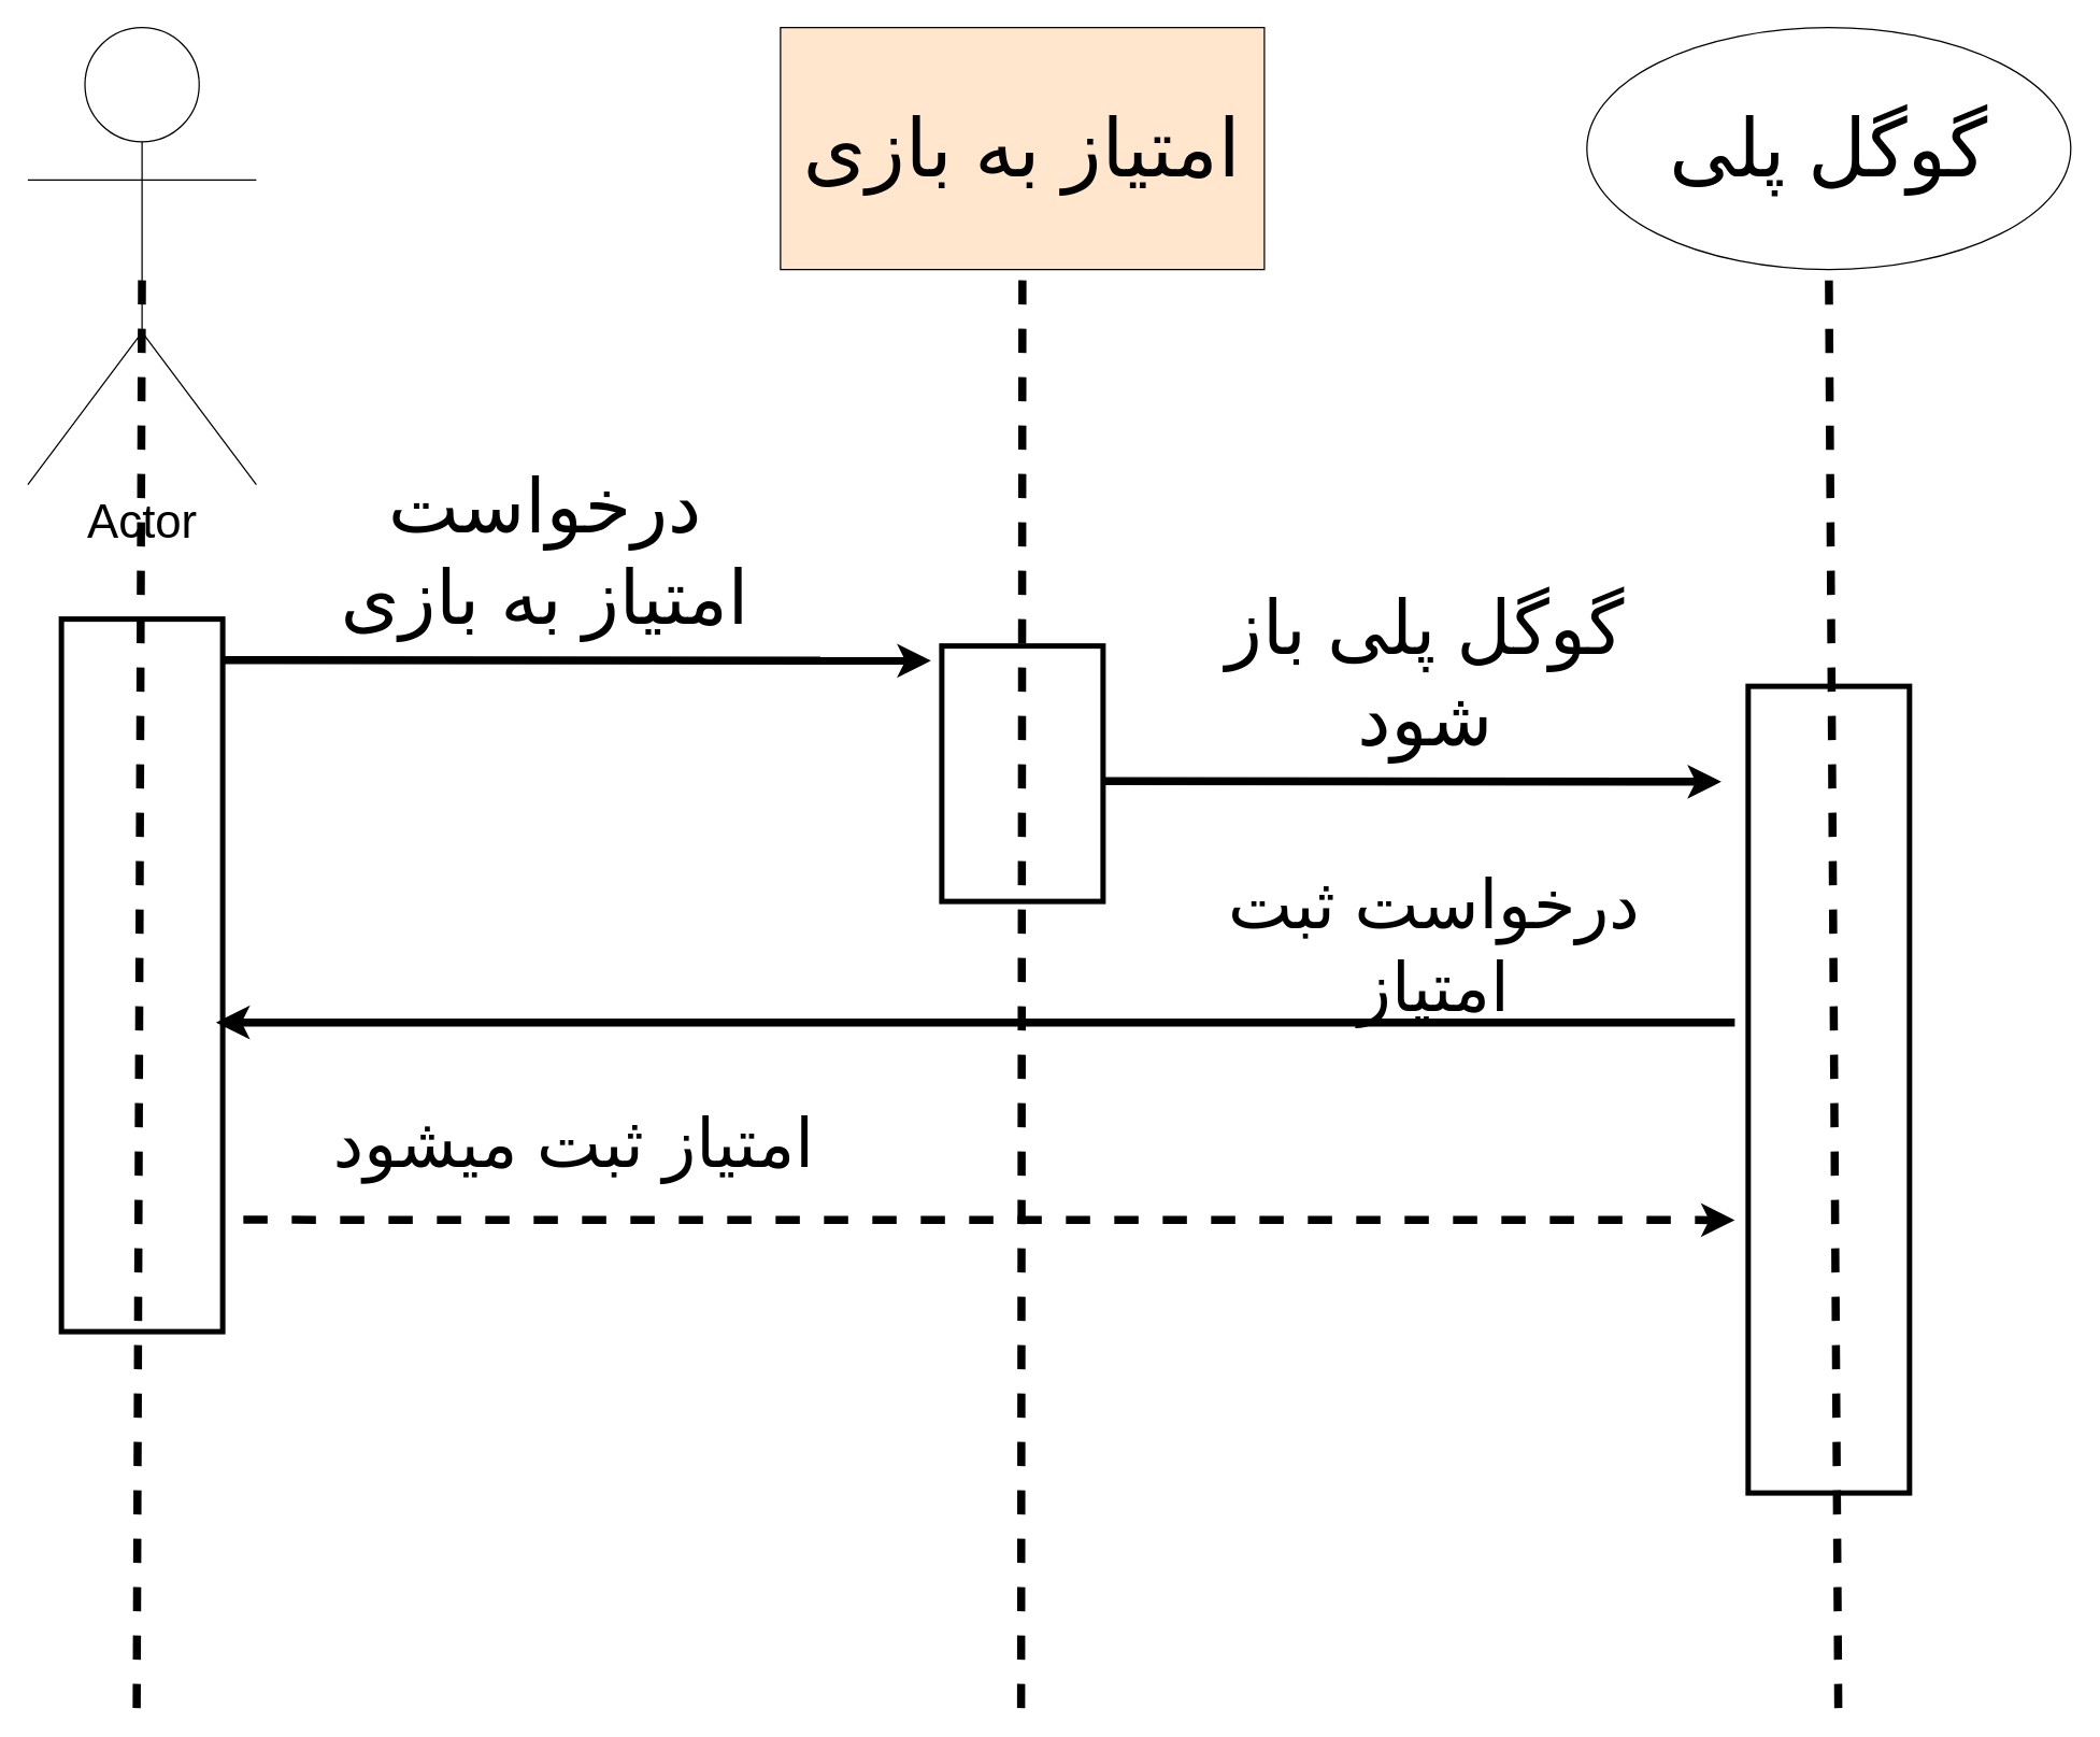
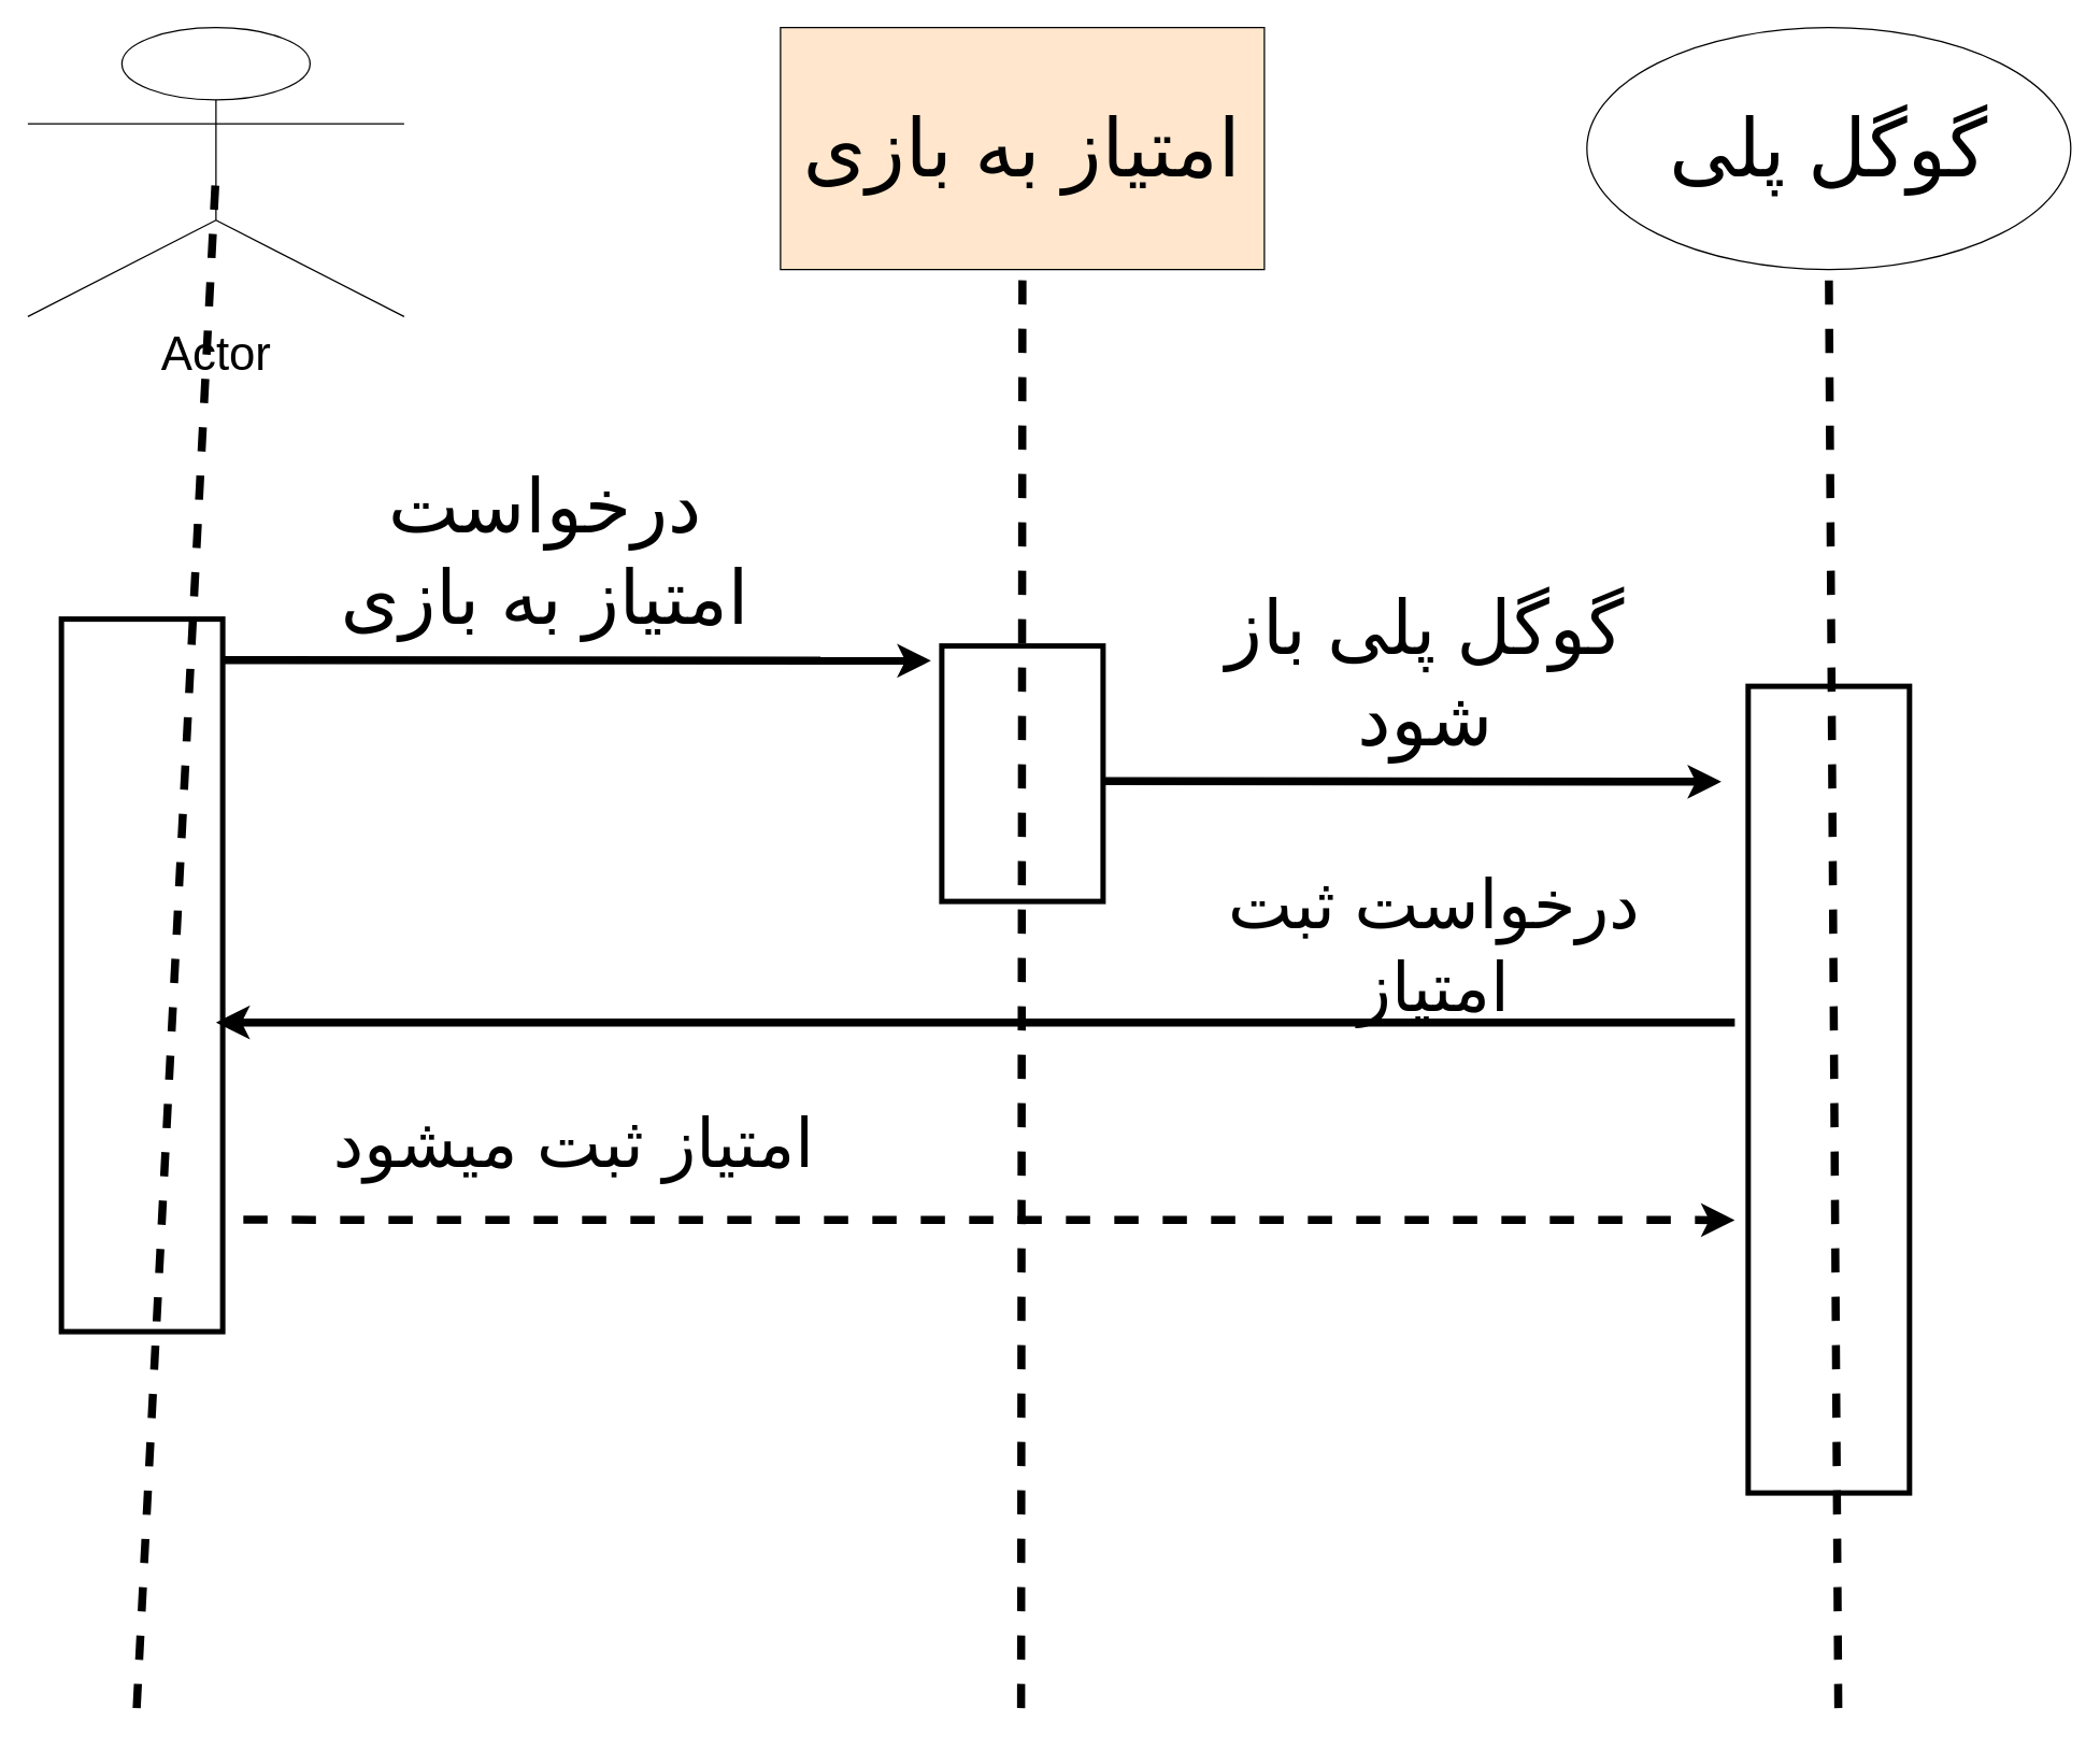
  <mxCell id="0" />
  <mxCell id="1" parent="0" />
- <mxCell id="2" value="Actor" style="shape=umlActor;verticalLabelPosition=bottom;verticalAlign=top;html=1;outlineConnect=0;rounded=1;fontSize=35;" vertex="1" parent="1"><mxGeometry x="20" y="20" width="170" height="340" as="geometry" /></mxCell>
+ <mxCell id="2" value="Actor" style="shape=umlActor;verticalLabelPosition=bottom;verticalAlign=top;html=1;outlineConnect=0;rounded=1;fontSize=35;" vertex="1" parent="1"><mxGeometry x="20" y="20" width="280" height="215" as="geometry" /></mxCell>
  <mxCell id="3" value="" style="endArrow=none;dashed=1;html=1;fontSize=35;entryX=0.5;entryY=0.5;entryDx=0;entryDy=0;entryPerimeter=0;strokeWidth=6;" edge="1" parent="1" target="2"><mxGeometry width="50" height="50" relative="1" as="geometry"><mxPoint x="101" y="1270" as="sourcePoint" /><mxPoint x="700" y="560" as="targetPoint" /></mxGeometry></mxCell>
  <mxCell id="4" value="&lt;span style=&quot;font-size: 60px&quot;&gt;امتیاز به بازی&lt;/span&gt;" style="rounded=0;whiteSpace=wrap;html=1;fontSize=35;fillColor=#ffe6cc;" vertex="1" parent="1"><mxGeometry x="580" y="20" width="360" height="180" as="geometry" /></mxCell>
  <mxCell id="5" value="&lt;font style=&quot;font-size: 60px&quot;&gt;گوگل پلی&lt;/font&gt;" style="ellipse;whiteSpace=wrap;html=1;fontSize=35;" vertex="1" parent="1"><mxGeometry x="1179.96" y="20" width="360" height="180" as="geometry" /></mxCell>
  <mxCell id="6" value="" style="endArrow=none;dashed=1;html=1;fontSize=35;entryX=0.5;entryY=1;entryDx=0;entryDy=0;strokeWidth=6;" edge="1" parent="1" target="4"><mxGeometry width="50" height="50" relative="1" as="geometry"><mxPoint x="759" y="1270" as="sourcePoint" /><mxPoint x="750" y="200" as="targetPoint" /></mxGeometry></mxCell>
  <mxCell id="7" value="" style="endArrow=none;dashed=1;html=1;fontSize=35;entryX=0.5;entryY=1;entryDx=0;entryDy=0;strokeWidth=6;" edge="1" parent="1" target="5"><mxGeometry width="50" height="50" relative="1" as="geometry"><mxPoint x="1367" y="1270" as="sourcePoint" /><mxPoint x="1089.96" y="180" as="targetPoint" /></mxGeometry></mxCell>
  <mxCell id="8" value="" style="rounded=0;whiteSpace=wrap;html=1;fontSize=51;strokeWidth=4;fillColor=none;" vertex="1" parent="1"><mxGeometry x="45" y="460" width="120" height="530" as="geometry" /></mxCell>
  <mxCell id="9" value="" style="endArrow=classic;html=1;fontSize=51;strokeWidth=6;exitX=1.042;exitY=0.088;exitDx=0;exitDy=0;exitPerimeter=0;" edge="1" parent="1"><mxGeometry width="50" height="50" relative="1" as="geometry"><mxPoint x="165" y="490.56" as="sourcePoint" /><mxPoint x="691.96" y="491" as="targetPoint" /></mxGeometry></mxCell>
  <mxCell id="10" value="درخواست امتیاز به بازی" style="text;html=1;strokeColor=none;fillColor=none;align=center;verticalAlign=middle;whiteSpace=wrap;rounded=0;fontSize=56;" vertex="1" parent="1"><mxGeometry x="250" y="400" width="310" height="20" as="geometry" /></mxCell>
  <mxCell id="11" value="" style="rounded=0;whiteSpace=wrap;html=1;fontSize=51;strokeWidth=4;fillColor=none;" vertex="1" parent="1"><mxGeometry x="700" y="480" width="120" height="190" as="geometry" /></mxCell>
  <mxCell id="12" value="" style="endArrow=classic;html=1;fontSize=51;strokeWidth=6;exitX=1.042;exitY=0.088;exitDx=0;exitDy=0;exitPerimeter=0;" edge="1" parent="1"><mxGeometry width="50" height="50" relative="1" as="geometry"><mxPoint x="820" y="580.56" as="sourcePoint" /><mxPoint x="1280" y="581" as="targetPoint" /></mxGeometry></mxCell>
  <mxCell id="13" value="گوگل پلی باز شود" style="text;html=1;strokeColor=none;fillColor=none;align=center;verticalAlign=middle;whiteSpace=wrap;rounded=0;fontSize=56;" vertex="1" parent="1"><mxGeometry x="905" y="490" width="310" height="20" as="geometry" /></mxCell>
  <mxCell id="14" value="" style="rounded=0;whiteSpace=wrap;html=1;fontSize=51;strokeWidth=4;fillColor=none;" vertex="1" parent="1"><mxGeometry x="1299.96" y="510" width="120" height="600" as="geometry" /></mxCell>
  <mxCell id="15" value="درخواست ثبت امتیاز" style="text;html=1;strokeColor=none;fillColor=none;align=center;verticalAlign=middle;whiteSpace=wrap;rounded=0;fontSize=51;" vertex="1" parent="1"><mxGeometry x="870" y="693" width="393" height="20" as="geometry" /></mxCell>
  <mxCell id="16" value="" style="endArrow=classic;html=1;fontSize=51;strokeWidth=6;" edge="1" parent="1"><mxGeometry width="50" height="50" relative="1" as="geometry"><mxPoint x="1290" y="760" as="sourcePoint" /><mxPoint x="160" y="760" as="targetPoint" /></mxGeometry></mxCell>
  <mxCell id="17" value="" style="endArrow=classic;html=1;fontSize=51;strokeWidth=6;exitX=1.128;exitY=0.843;exitDx=0;exitDy=0;exitPerimeter=0;dashed=1;" edge="1" parent="1" source="8"><mxGeometry width="50" height="50" relative="1" as="geometry"><mxPoint x="1295" y="930" as="sourcePoint" /><mxPoint x="1290" y="907" as="targetPoint" /></mxGeometry></mxCell>
  <mxCell id="18" value="امتیاز ثبت میشود" style="text;html=1;strokeColor=none;fillColor=none;align=center;verticalAlign=middle;whiteSpace=wrap;rounded=0;fontSize=51;" vertex="1" parent="1"><mxGeometry x="230" y="840" width="393" height="20" as="geometry" /></mxCell>
